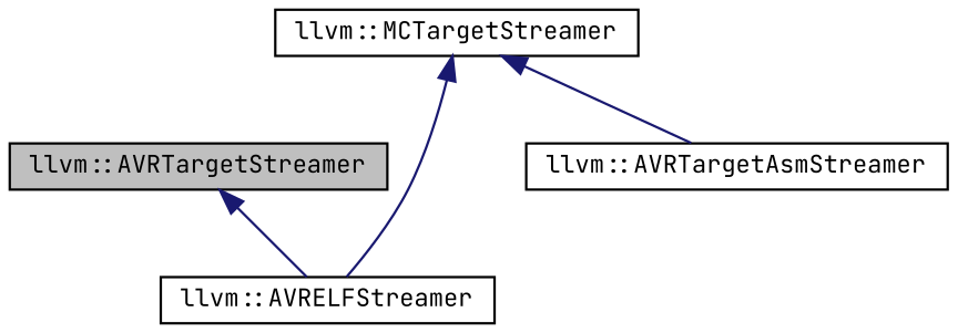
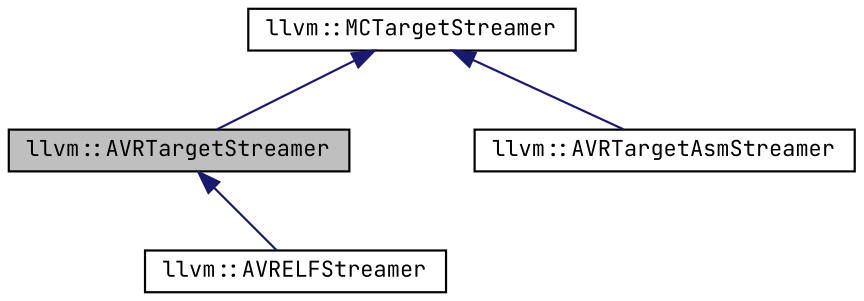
  digraph {
    fontname="JetBrains Mono"
    node [color=black fontname="JetBrains Mono" fontsize=10 shape=box]
    edge [color=midnightblue dir=back fontname="JetBrains Mono" fontsize=10 labelfontname=Helvetica labelfontsize=10 style=solid]
    n1 [fillcolor=grey75 fontcolor=black height=0.2 label="llvm::AVRTargetStreamer" style=filled width=0.4]
    n2 [height=0.2 label="llvm::AVRELFStreamer" width=0.4]
    n3 [height=0.2 label="llvm::AVRTargetAsmStreamer" width=0.4]
    n4 [height=0.2 label="llvm::MCTargetStreamer" width=0.4]
    n1 -> n2
-   n4 -> n2
+   n4 -> n1
    n4 -> n3
  }
